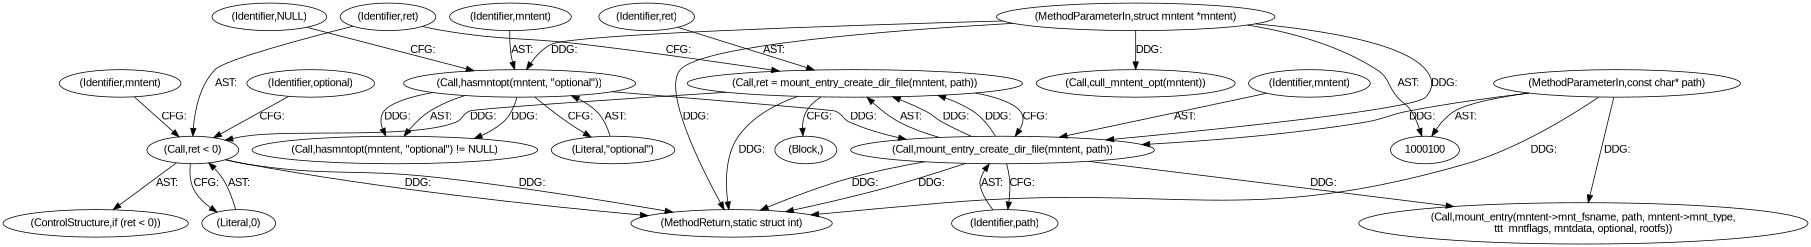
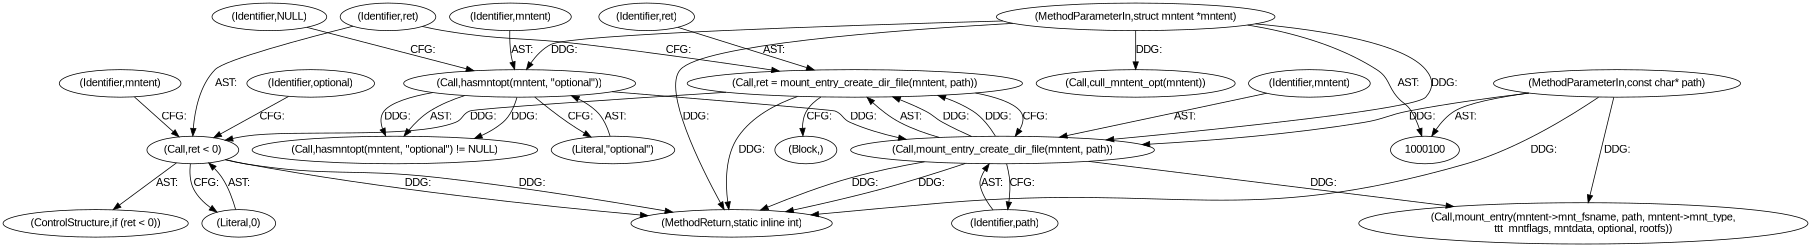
  digraph {
    fontname="Liberation Sans"
    node [fontname="Liberation Sans"]
    edge [fontname="Liberation Sans"]
    n1 [label="(Call,ret = mount_entry_create_dir_file(mntent, path))"]
    n2 [label="(Call,mount_entry_create_dir_file(mntent, path))"]
    n3 [label="(Call,ret < 0)"]
    n4 [label="(Block,)"]
-   n5 [label="(MethodReturn,static struct int)"]
+   n5 [label="(MethodReturn,static inline int)"]
    n6 [label="(Call,mount_entry(mntent->mnt_fsname, path, mntent->mnt_type,\n\t\t\t  mntflags, mntdata, optional, rootfs))"]
    n7 [label="(Identifier,path)"]
    n8 [label="(ControlStructure,if (ret < 0))"]
    n9 [label="(Literal,0)"]
    n10 [label="(Call,cull_mntent_opt(mntent))"]
    n11 [label="(Call,hasmntopt(mntent, \"optional\"))"]
    n12 [label="(Call,hasmntopt(mntent, \"optional\") != NULL)"]
    n13 [label="(Literal,\"optional\")"]
    n14 [label="(MethodParameterIn,struct mntent *mntent)"]
    1000100
    n16 [label="(MethodParameterIn,const char* path)"]
    n17 [label="(Identifier,mntent)"]
    n18 [label="(Identifier,NULL)"]
    n19 [label="(Identifier,optional)"]
    n20 [label="(Identifier,mntent)"]
    n21 [label="(Identifier,mntent)"]
    n22 [label="(Identifier,ret)"]
    n23 [label="(Identifier,ret)"]
    n1 -> n2 [label="CFG: "]
    n1 -> n3 [label="DDG: "]
    n1 -> n4 [label="CFG: "]
    n1 -> n5 [label="DDG: "]
    n2 -> n1 [label="AST: "]
    n2 -> n1 [label="DDG: "]
    n2 -> n1 [label="DDG: "]
    n2 -> n5 [label="DDG: "]
    n2 -> n5 [label="DDG: "]
    n2 -> n6 [label="DDG: "]
    n2 -> n7 [label="CFG: "]
    n3 -> n5 [label="DDG: "]
    n3 -> n5 [label="DDG: "]
    n3 -> n8 [label="AST: "]
    n3 -> n9 [label="CFG: "]
    n7 -> n2 [label="AST: "]
    n9 -> n3 [label="AST: "]
    n11 -> n2 [label="DDG: "]
    n11 -> n12 [label="AST: "]
    n11 -> n12 [label="DDG: "]
    n11 -> n12 [label="DDG: "]
    n11 -> n13 [label="CFG: "]
    n13 -> n11 [label="AST: "]
    n14 -> n2 [label="DDG: "]
    n14 -> n5 [label="DDG: "]
    n14 -> n10 [label="DDG: "]
    n14 -> n11 [label="DDG: "]
    n14 -> 1000100 [label="AST: "]
    n16 -> n2 [label="DDG: "]
    n16 -> n5 [label="DDG: "]
    n16 -> n6 [label="DDG: "]
    n16 -> 1000100 [label="AST: "]
    n17 -> n2 [label="AST: "]
    n18 -> n11 [label="CFG: "]
    n19 -> n3 [label="CFG: "]
    n20 -> n3 [label="CFG: "]
    n21 -> n11 [label="AST: "]
    n22 -> n1 [label="CFG: "]
    n22 -> n3 [label="AST: "]
    n23 -> n1 [label="AST: "]
  }
